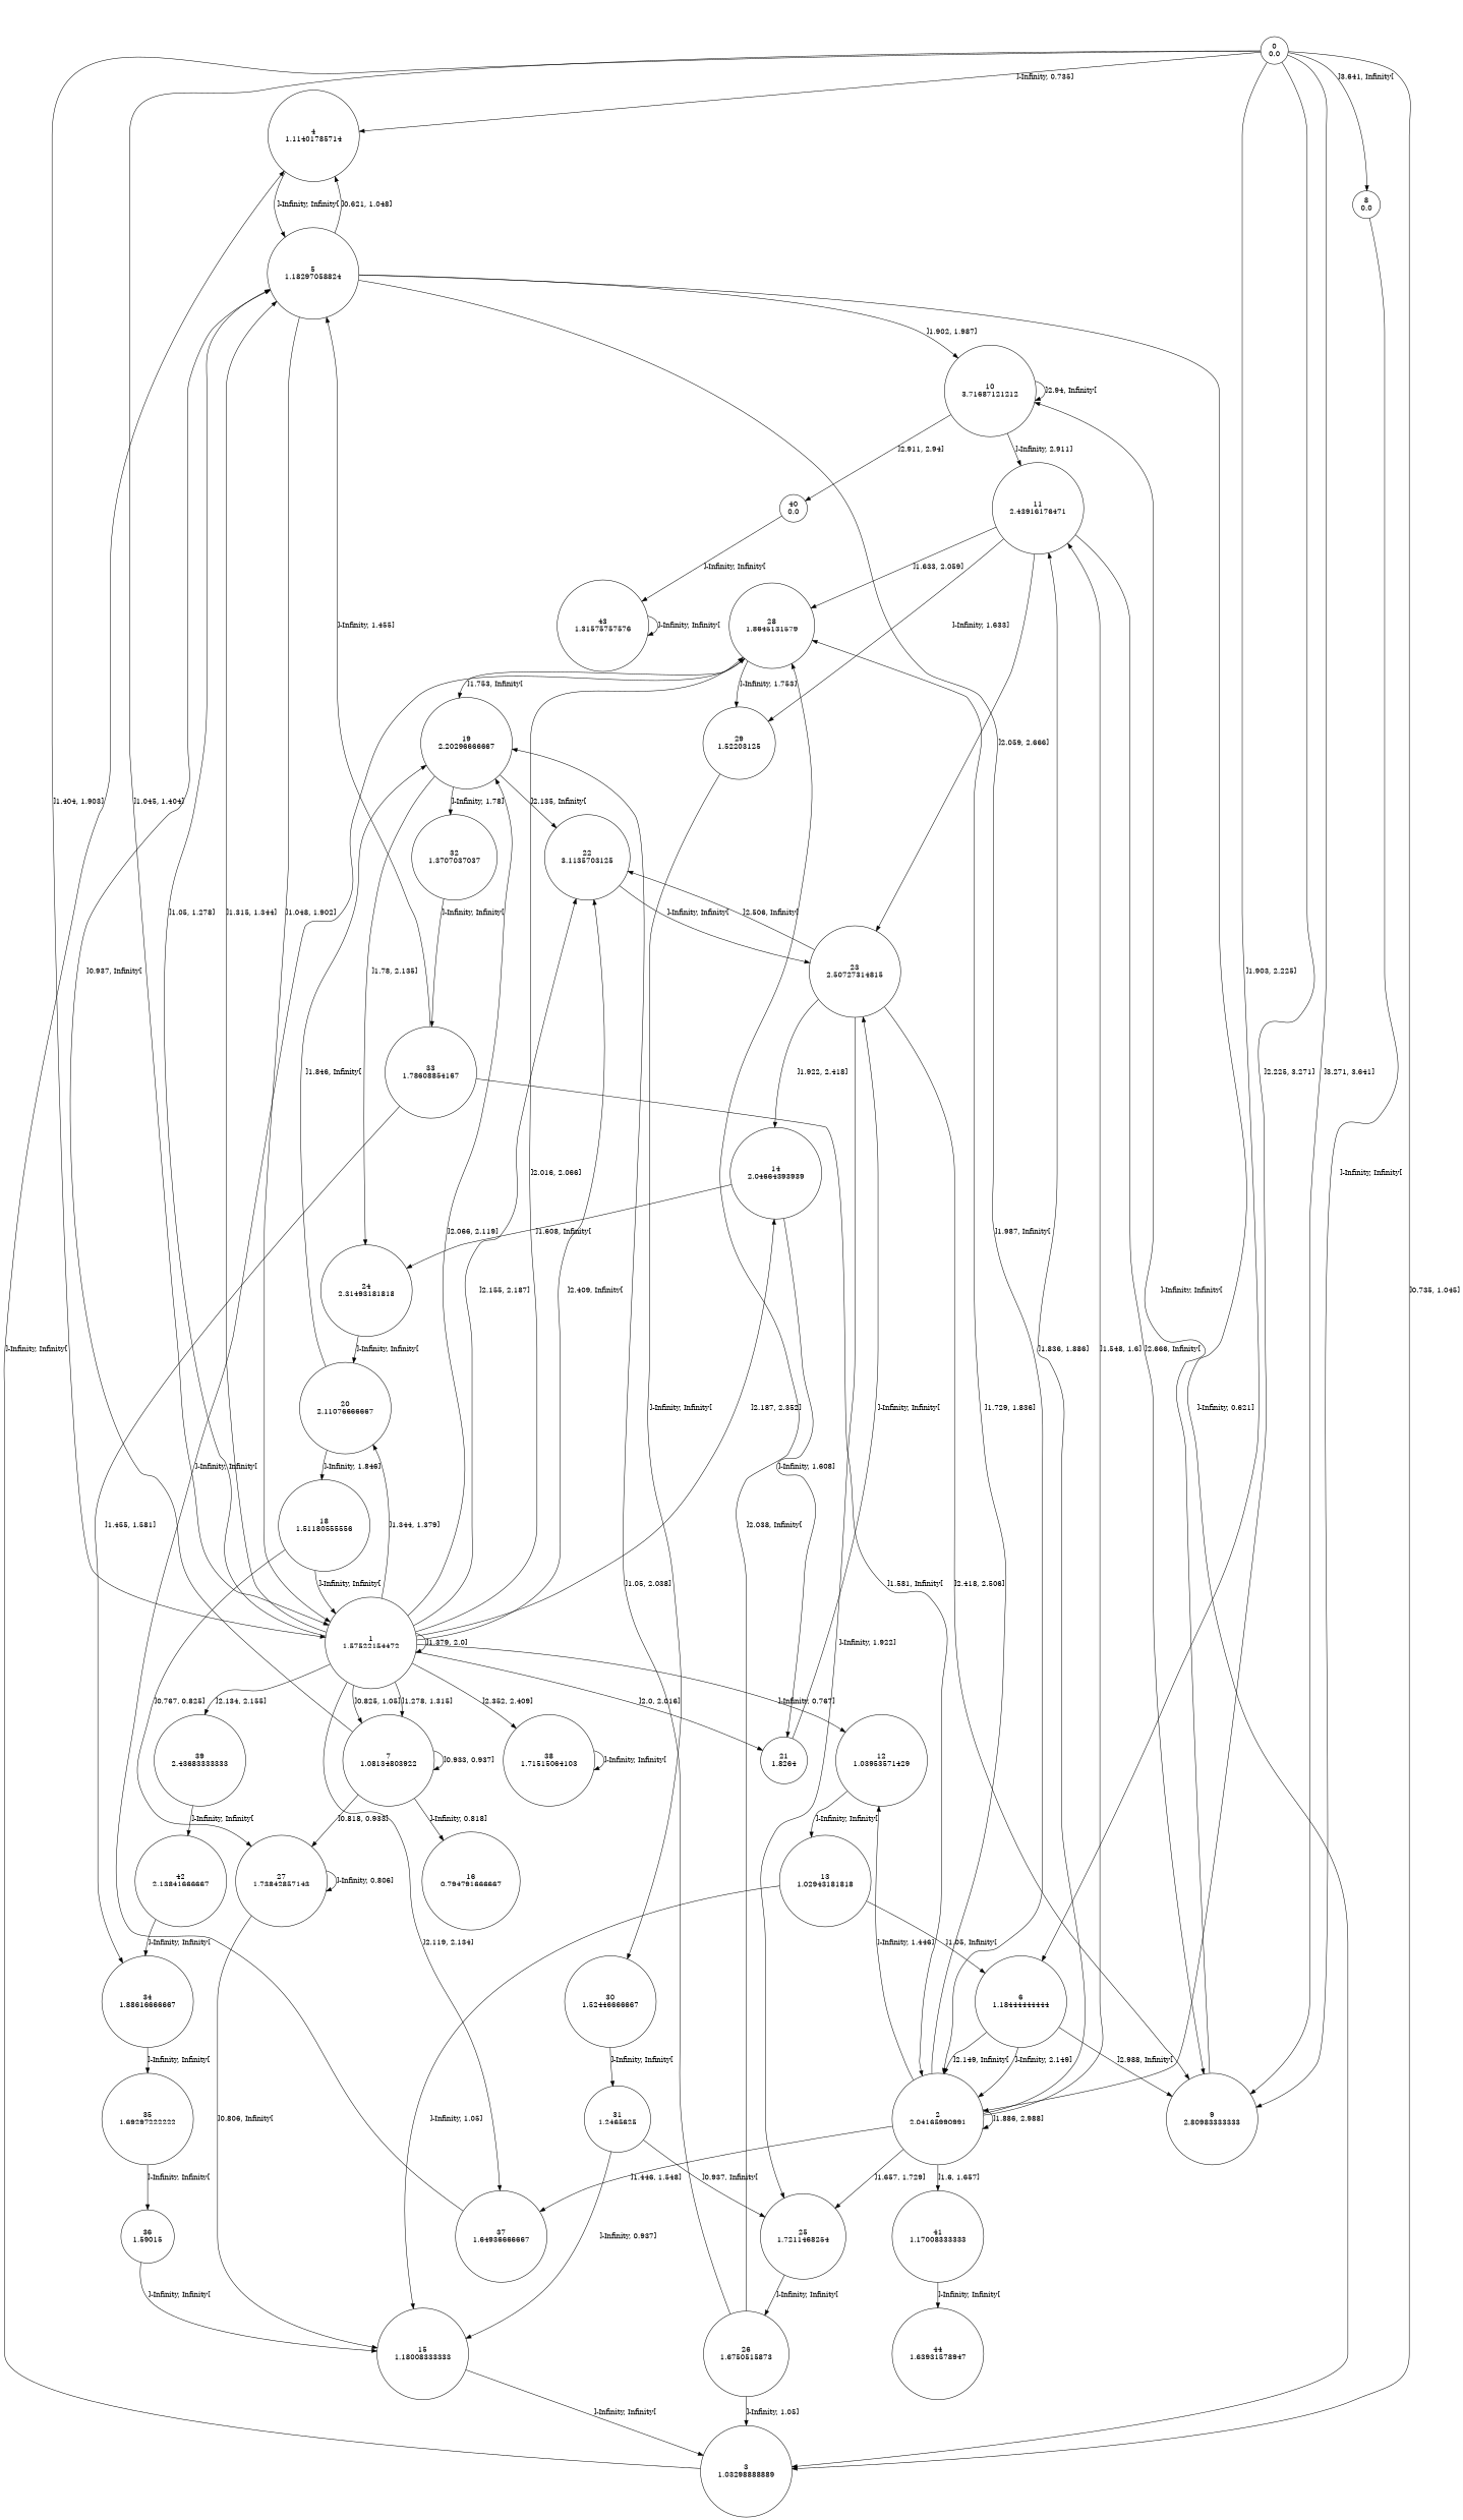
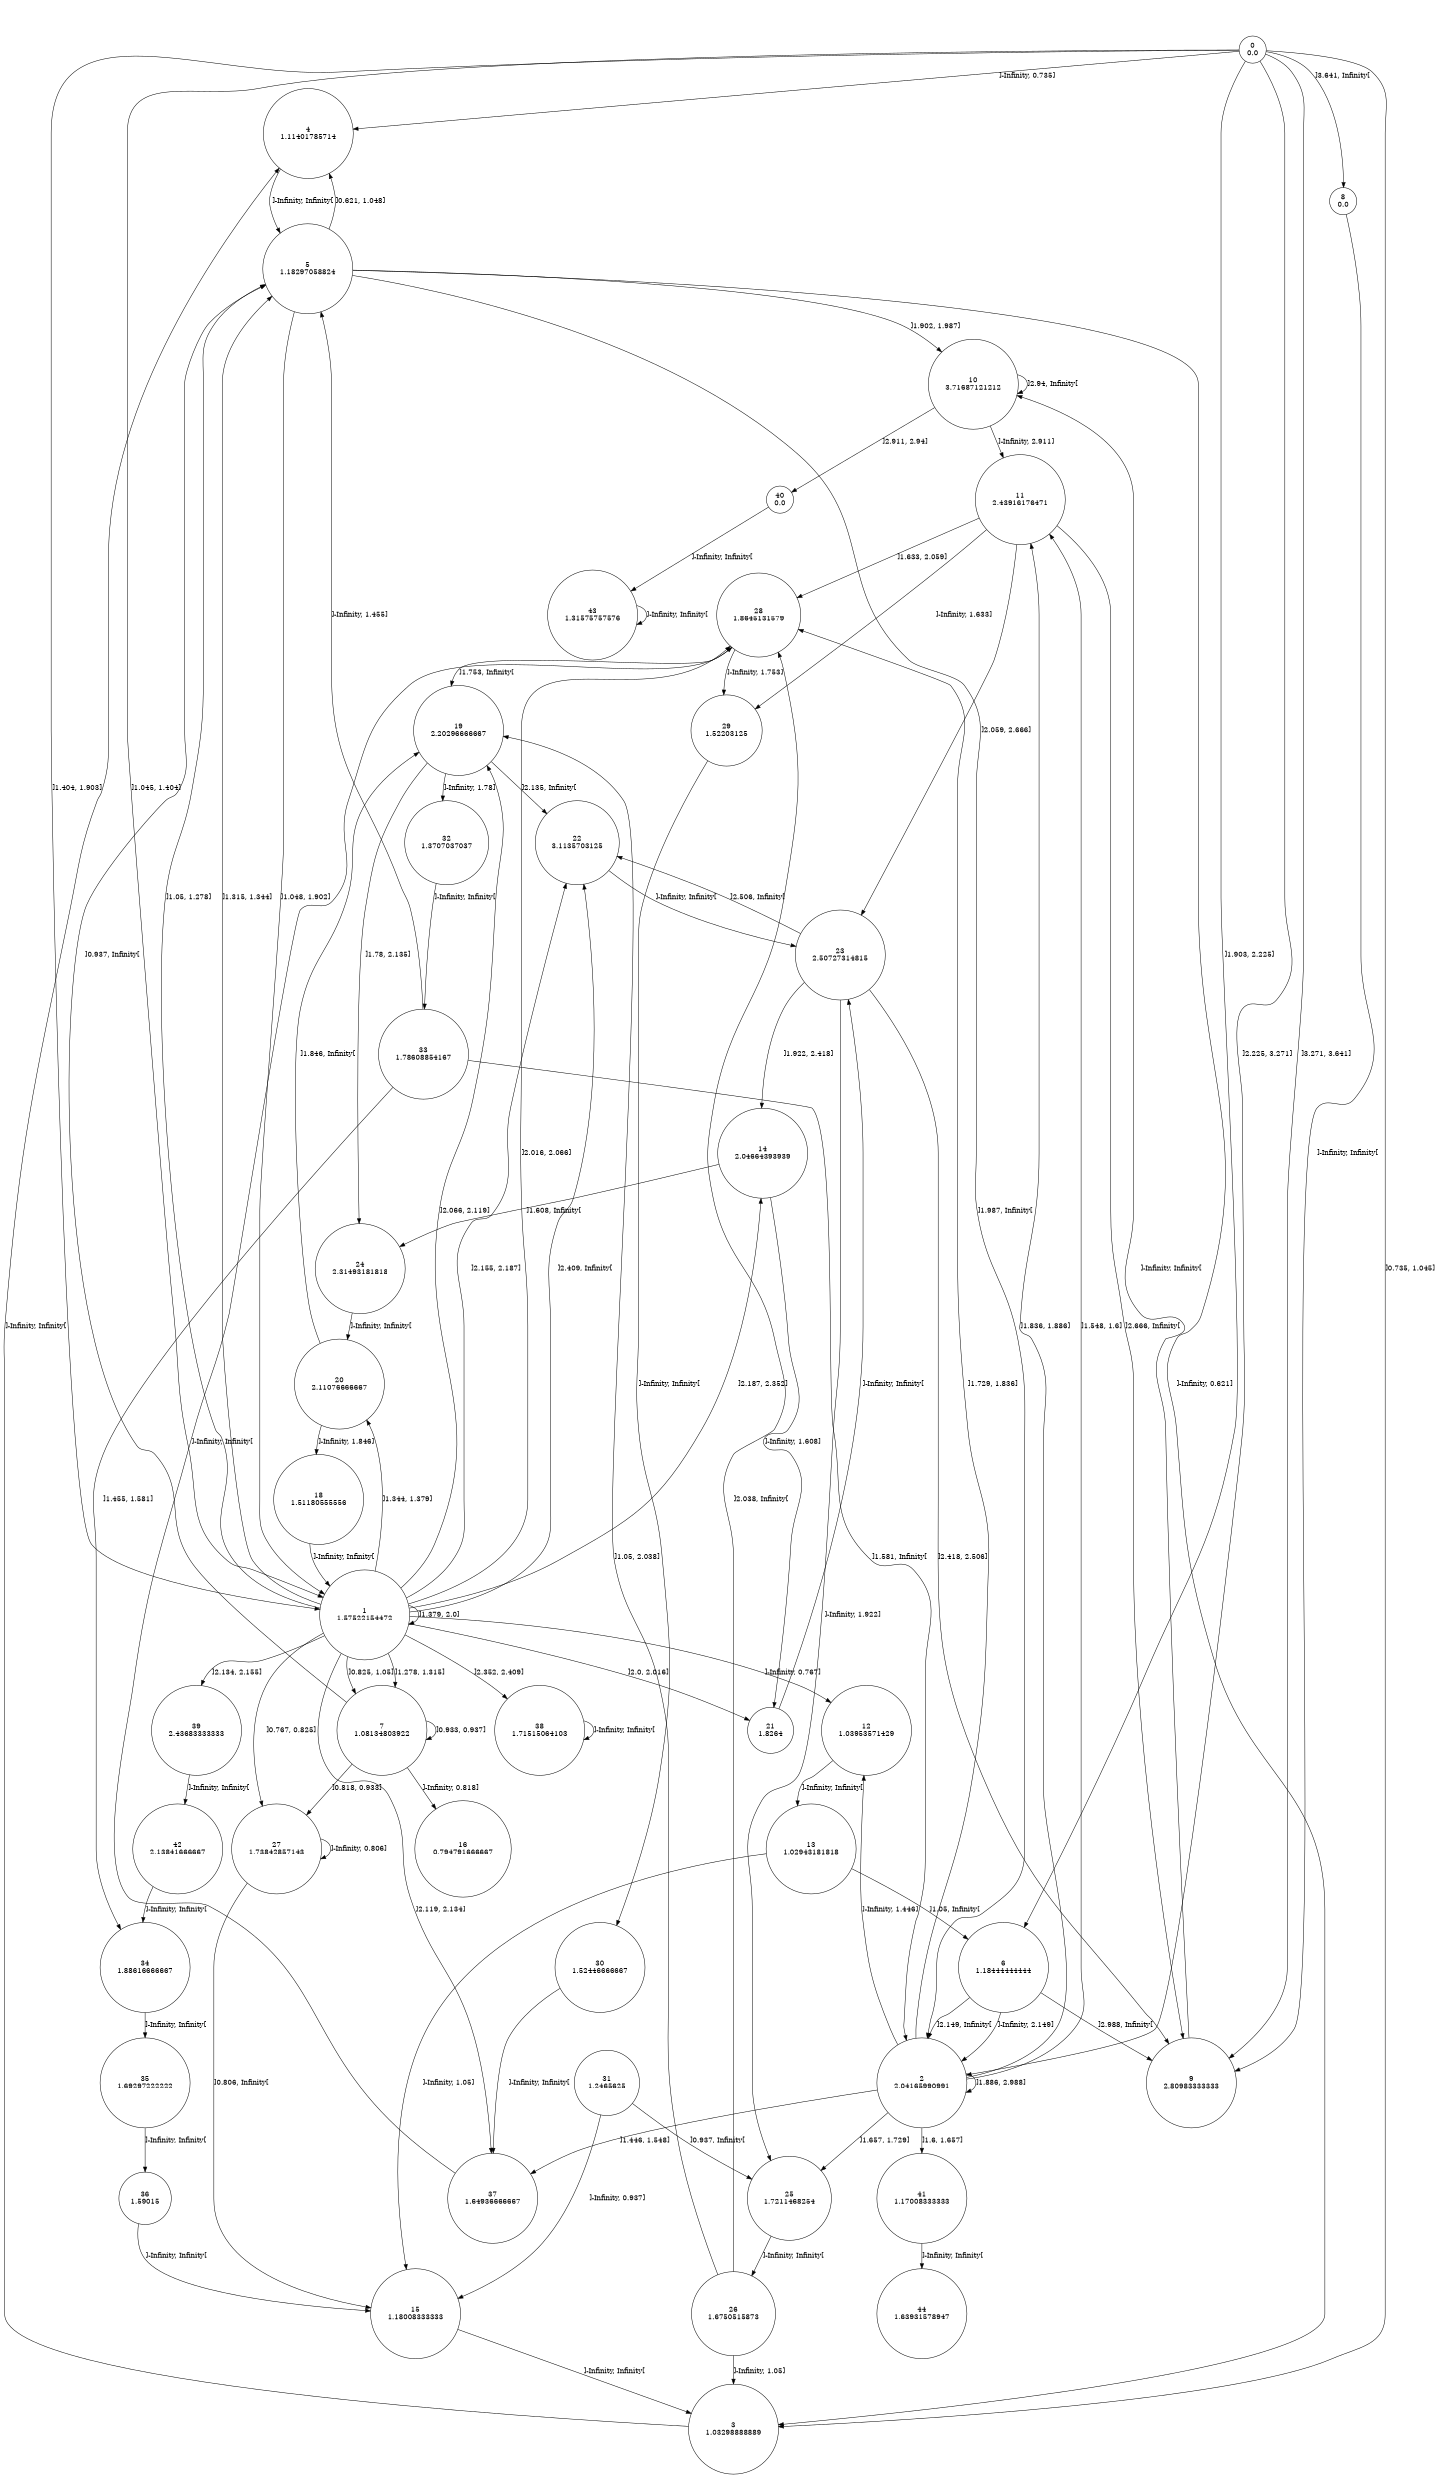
  digraph {
    node [shape=circle]
    n1 [label="0\n0.0"]
    n2 [label="4\n1.11401785714"]
    n3 [label="3\n1.03298888889"]
    n4 [label="1\n1.57522154472"]
    n5 [label="6\n1.18444444444"]
    n6 [label="2\n2.04165990991"]
    n7 [label="9\n2.80983333333"]
    n8 [label="8\n0.0"]
    n9 [label="5\n1.18297058824"]
    n10 [label="12\n1.03953571429"]
    n11 [label="27\n1.73842857143"]
    n12 [label="7\n1.08134803922"]
    n13 [label="20\n2.11076666667"]
    n14 [label="21\n1.8264"]
    n15 [label="28\n1.8645131579"]
    n16 [label="19\n2.20296666667"]
    n17 [label="37\n1.64936666667"]
    n18 [label="39\n2.43683333333"]
    n19 [label="22\n3.1135703125"]
    n20 [label="14\n2.04664393939"]
    n21 [label="38\n1.71515064103"]
    n22 [label="11\n2.43916176471"]
    n23 [label="41\n1.17008333333"]
    n24 [label="25\n1.7211468254"]
    n25 [label="10\n3.71687121212"]
    n26 [label="13\n1.02943181818"]
    n27 [label="15\n1.18008333333"]
    n28 [label="16\n0.794791666667"]
    n29 [label="18\n1.51180555556"]
    n30 [label="23\n2.50727314815"]
    n31 [label="29\n1.52203125"]
    n32 [label="32\n1.3707037037"]
    n33 [label="24\n2.31493181818"]
    n34 [label="42\n2.13841666667"]
    n35 [label="44\n1.63931578947"]
    n36 [label="26\n1.6750515873"]
    n37 [label="40\n0.0"]
    n38 [label="30\n1.52446666667"]
    n39 [label="33\n1.78608854167"]
    n40 [label="34\n1.88616666667"]
    n41 [label="43\n1.31575757576"]
    n42 [label="31\n1.2465625"]
    n43 [label="35\n1.69297222222"]
    n44 [label="36\n1.59015"]
    n1 -> n2 [label="]-Infinity, 0.735]"]
    n1 -> n3 [label="]0.735, 1.045]"]
    n1 -> n4 [label="]1.045, 1.404]"]
    n1 -> n4 [label="]1.404, 1.903]"]
    n1 -> n5 [label="]1.903, 2.225]"]
    n1 -> n6 [label="]2.225, 3.271]"]
    n1 -> n7 [label="]3.271, 3.641]"]
    n1 -> n8 [label="]3.641, Infinity["]
    n2 -> n9 [label="]-Infinity, Infinity["]
    n3 -> n2 [label="]-Infinity, Infinity["]
    n4 -> n4 [label="]1.379, 2.0]"]
    n4 -> n9 [label="]1.05, 1.278]"]
    n4 -> n9 [label="]1.315, 1.344]"]
    n4 -> n10 [label="]-Infinity, 0.767]"]
-   n29 -> n11 [label="]0.767, 0.825]"]
+   n4 -> n11 [label="]0.767, 0.825]"]
    n4 -> n12 [label="]0.825, 1.05]"]
    n4 -> n12 [label="]1.278, 1.315]"]
    n4 -> n13 [label="]1.344, 1.379]"]
    n4 -> n14 [label="]2.0, 2.016]"]
    n4 -> n15 [label="]2.016, 2.066]"]
    n4 -> n16 [label="]2.066, 2.119]"]
    n4 -> n17 [label="]2.119, 2.134]"]
    n4 -> n18 [label="]2.134, 2.155]"]
    n4 -> n19 [label="]2.155, 2.187]"]
    n4 -> n19 [label="]2.409, Infinity["]
    n4 -> n20 [label="]2.187, 2.352]"]
    n4 -> n21 [label="]2.352, 2.409]"]
    n5 -> n6 [label="]-Infinity, 2.149]"]
    n5 -> n6 [label="]2.149, Infinity["]
    n5 -> n7 [label="]2.988, Infinity["]
    n6 -> n6 [label="]1.886, 2.988]"]
    n6 -> n10 [label="]-Infinity, 1.446]"]
    n6 -> n15 [label="]1.729, 1.836]"]
    n6 -> n17 [label="]1.446, 1.548]"]
    n6 -> n22 [label="]1.548, 1.6]"]
    n6 -> n22 [label="]1.836, 1.886]"]
    n6 -> n23 [label="]1.6, 1.657]"]
    n6 -> n24 [label="]1.657, 1.729]"]
    n7 -> n25 [label="]-Infinity, Infinity["]
    n8 -> n7 [label="]-Infinity, Infinity["]
    n9 -> n2 [label="]0.621, 1.048]"]
    n9 -> n3 [label="]-Infinity, 0.621]"]
    n9 -> n4 [label="]1.048, 1.902]"]
    n9 -> n6 [label="]1.987, Infinity["]
    n9 -> n25 [label="]1.902, 1.987]"]
    n10 -> n26 [label="]-Infinity, Infinity["]
    n11 -> n11 [label="]-Infinity, 0.806]"]
    n11 -> n27 [label="]0.806, Infinity["]
    n12 -> n9 [label="]0.937, Infinity["]
    n12 -> n11 [label="]0.818, 0.933]"]
    n12 -> n12 [label="]0.933, 0.937]"]
    n12 -> n28 [label="]-Infinity, 0.818]"]
    n13 -> n16 [label="]1.846, Infinity["]
    n13 -> n29 [label="]-Infinity, 1.846]"]
    n14 -> n30 [label="]-Infinity, Infinity["]
    n15 -> n16 [label="]1.753, Infinity["]
    n15 -> n31 [label="]-Infinity, 1.753]"]
    n16 -> n19 [label="]2.135, Infinity["]
    n16 -> n32 [label="]-Infinity, 1.78]"]
    n16 -> n33 [label="]1.78, 2.135]"]
    n17 -> n15 [label="]-Infinity, Infinity["]
    n18 -> n34 [label="]-Infinity, Infinity["]
    n19 -> n30 [label="]-Infinity, Infinity["]
    n20 -> n14 [label="]-Infinity, 1.608]"]
    n20 -> n33 [label="]1.608, Infinity["]
    n21 -> n21 [label="]-Infinity, Infinity["]
    n22 -> n7 [label="]2.666, Infinity["]
    n22 -> n15 [label="]1.633, 2.059]"]
    n22 -> n30 [label="]2.059, 2.666]"]
    n22 -> n31 [label="]-Infinity, 1.633]"]
    n23 -> n35 [label="]-Infinity, Infinity["]
    n24 -> n36 [label="]-Infinity, Infinity["]
    n25 -> n22 [label="]-Infinity, 2.911]"]
    n25 -> n25 [label="]2.94, Infinity["]
    n25 -> n37 [label="]2.911, 2.94]"]
    n26 -> n5 [label="]1.05, Infinity["]
    n26 -> n27 [label="]-Infinity, 1.05]"]
    n27 -> n3 [label="]-Infinity, Infinity["]
    n29 -> n4 [label="]-Infinity, Infinity["]
    n30 -> n7 [label="]2.418, 2.506]"]
    n30 -> n19 [label="]2.506, Infinity["]
    n30 -> n20 [label="]1.922, 2.418]"]
    n30 -> n24 [label="]-Infinity, 1.922]"]
    n31 -> n38 [label="]-Infinity, Infinity["]
    n32 -> n39 [label="]-Infinity, Infinity["]
    n33 -> n13 [label="]-Infinity, Infinity["]
    n34 -> n40 [label="]-Infinity, Infinity["]
    n36 -> n3 [label="]-Infinity, 1.05]"]
    n36 -> n15 [label="]2.038, Infinity["]
    n36 -> n16 [label="]1.05, 2.038]"]
    n37 -> n41 [label="]-Infinity, Infinity["]
-   n38 -> n42 [label="]-Infinity, Infinity["]
+   n38 -> n17 [label="]-Infinity, Infinity["]
    n39 -> n6 [label="]1.581, Infinity["]
    n39 -> n9 [label="]-Infinity, 1.455]"]
    n39 -> n40 [label="]1.455, 1.581]"]
    n40 -> n43 [label="]-Infinity, Infinity["]
    n41 -> n41 [label="]-Infinity, Infinity["]
    n42 -> n24 [label="]0.937, Infinity["]
    n42 -> n27 [label="]-Infinity, 0.937]"]
    n43 -> n44 [label="]-Infinity, Infinity["]
    n44 -> n27 [label="]-Infinity, Infinity["]
  }
